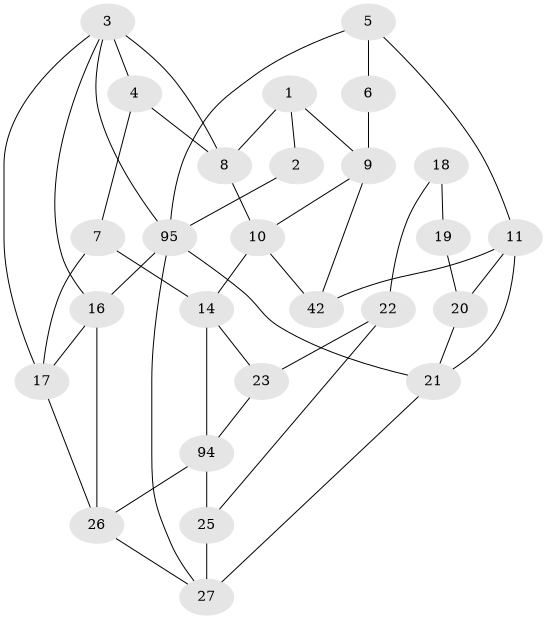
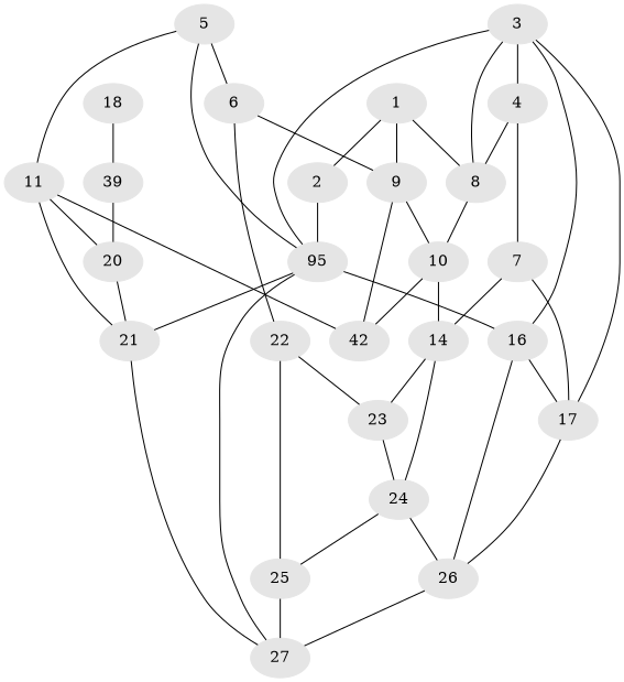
  graph {
    node [color=gray90 style=filled]
    edge [weight=1.0]
    1
    2
    8
    9
    n5 [label=95]
    10
    n7 [label=42]
    16
    21
    27
    3
    4
    17
    7
    26
    14
    5
    6
    11
    20
    23
-   24 [label=94]
+   24
    18
-   19
+   19 [label=39]
    22
    25
    1 -- 2
    1 -- 8 [weight=2.0]
    1 -- 9
    2 -- n5
    8 -- 10
    9 -- 10
    9 -- n7
    n5 -- 16
    n5 -- 21
    n5 -- 27
    10 -- n7
    10 -- 14
    16 -- 17
    16 -- 26
    21 -- 27
    3 -- 8
    3 -- n5
    3 -- 16
    3 -- 4 [weight=2.0]
    3 -- 17
    4 -- 8
    4 -- 7
    17 -- 26
    7 -- 17
    7 -- 14
    26 -- 27
    14 -- 23
    14 -- 24
    5 -- n5
    5 -- 6 [weight=2.0]
    5 -- 11
    6 -- 9 [weight=2.0]
    11 -- n7
    11 -- 21
    11 -- 20
    20 -- 21
    23 -- 24
    24 -- 26
    24 -- 25
    18 -- 19
-   18 -- 22
+   6 -- 22
    19 -- 20 [weight=2.0]
    22 -- 23
    22 -- 25
    25 -- 27 [weight=2.0]
  }
